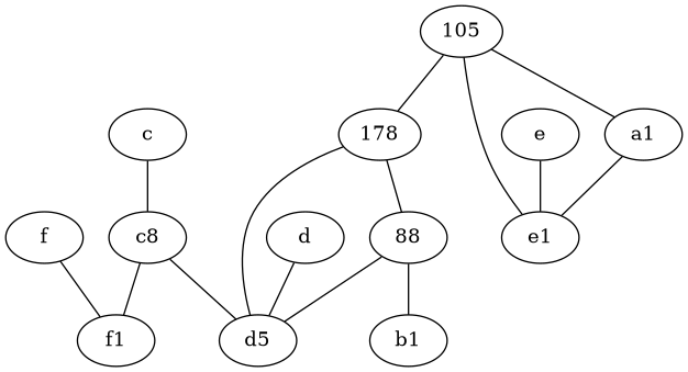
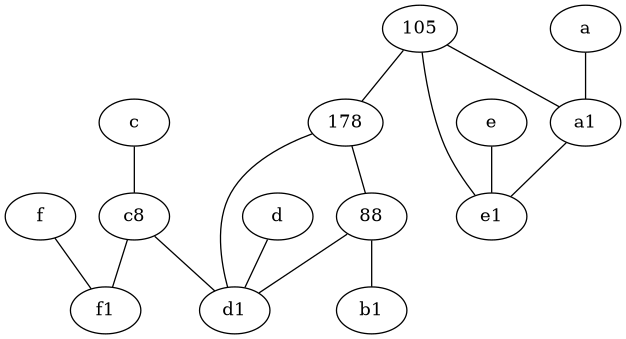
  graph {
    node [labelfontsize=50]
    n1 [label=c8]
    c
    f1
-   d1 [label=d5]
+   d1
+   a
    a1
    e1
    88
    b1
    n10 [label=178]
    d
    f
    e
    105
    n1 -- f1
    n1 -- d1
    c -- n1
+   a -- a1
    a1 -- e1
    88 -- d1
    88 -- b1
    n10 -- d1
    n10 -- 88
    d -- d1
    f -- f1
    e -- e1
    105 -- a1
    105 -- e1
    105 -- n10
  }
